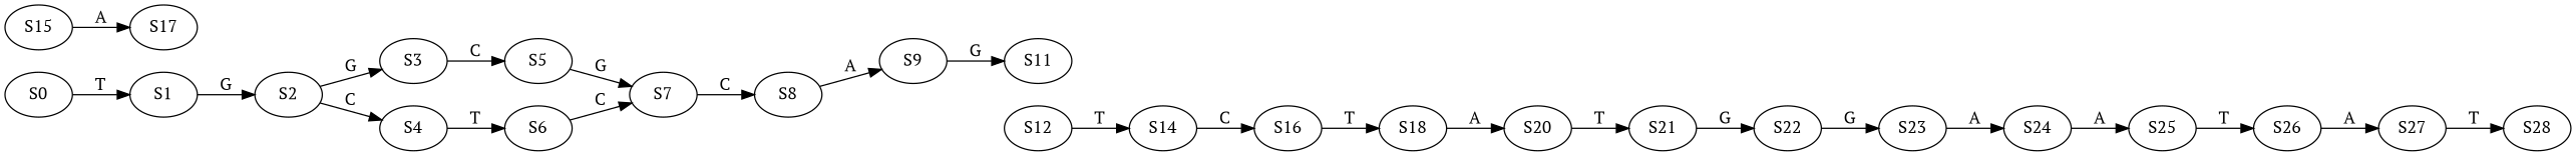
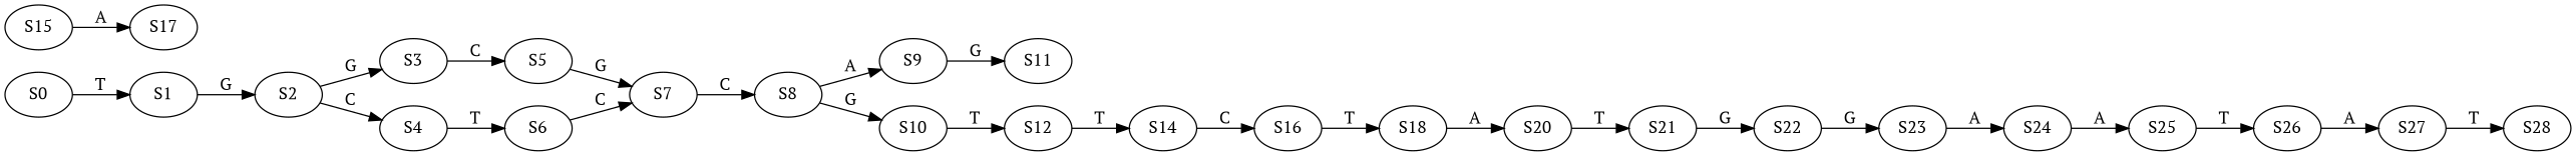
  strict digraph {
    fontname="PT Serif"
    rankdir=LR
    node [fontname="PT Serif"]
    edge [fontname="PT Serif"]
    S0
    S1
    S2
    S3
    S4
    S5
    S6
    S7
    S8
    S9
+   S10
    S11
    S12
    S14
    S16
    S15
    S17
    S18
    S20
    S21
    S22
    S23
    S24
    S25
    S26
    S27
    S28
    S0 -> S1 [label=T]
    S1 -> S2 [label=G]
    S2 -> S3 [label=G]
    S2 -> S4 [label=C]
    S3 -> S5 [label=C]
    S4 -> S6 [label=T]
    S5 -> S7 [label=G]
    S6 -> S7 [label=C]
    S7 -> S8 [label=C]
    S8 -> S9 [label=A]
+   S8 -> S10 [label=G]
    S9 -> S11 [label=G]
+   S10 -> S12 [label=T]
    S12 -> S14 [label=T]
    S14 -> S16 [label=C]
    S16 -> S18 [label=T]
    S15 -> S17 [label=A]
    S18 -> S20 [label=A]
    S20 -> S21 [label=T]
    S21 -> S22 [label=G]
    S22 -> S23 [label=G]
    S23 -> S24 [label=A]
    S24 -> S25 [label=A]
    S25 -> S26 [label=T]
    S26 -> S27 [label=A]
    S27 -> S28 [label=T]
  }
